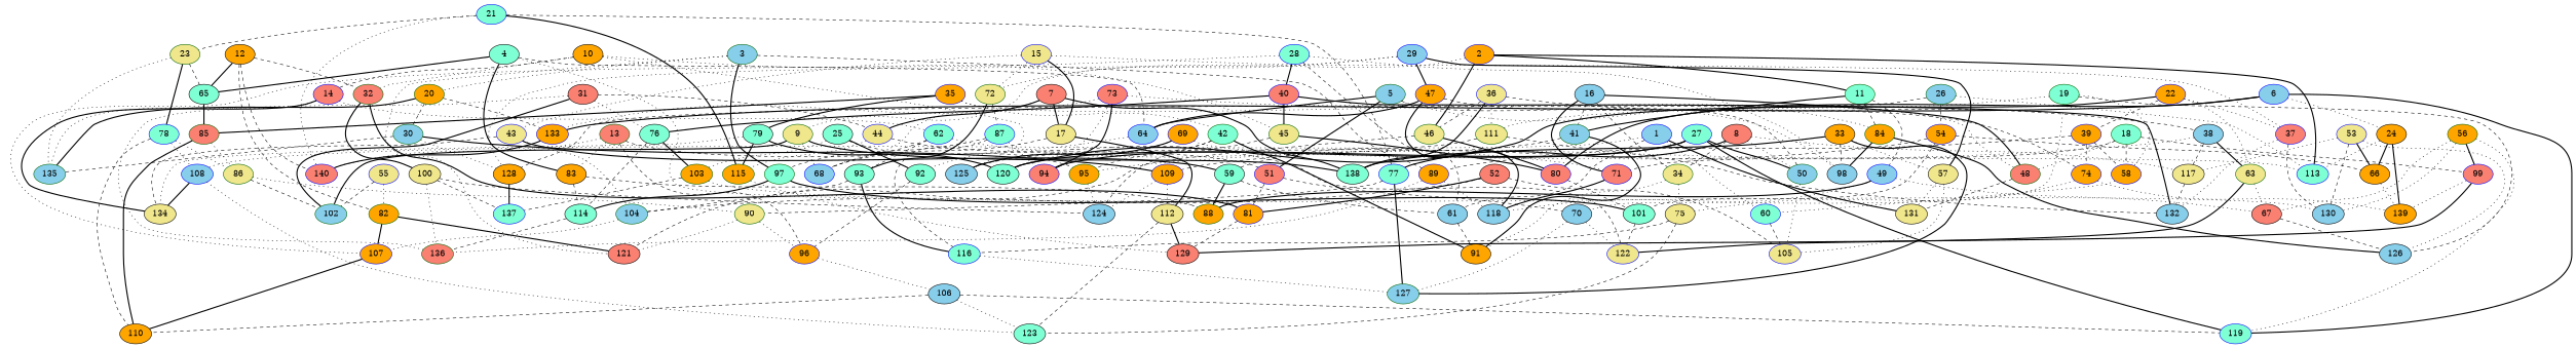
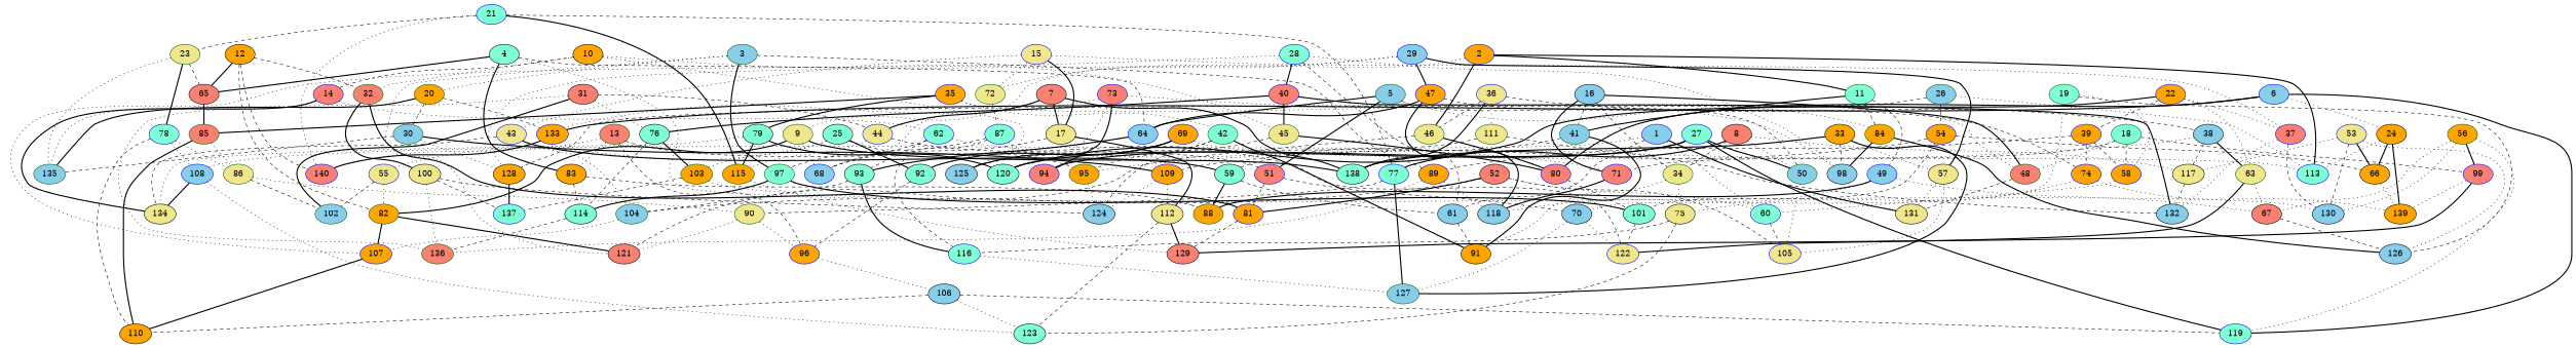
  graph {
    node [color=blue fillcolor=orange style=filled]
    edge [style=dotted]
    1 [fillcolor=skyblue]
    60 [fillcolor=aquamarine]
    61 [color=black fillcolor=skyblue]
    108 [fillcolor=skyblue]
    131 [color=black fillcolor=khaki]
    105 [fillcolor=khaki]
    91 [color=black]
    134 [color=black fillcolor=khaki]
    123 [color=black fillcolor=aquamarine]
    9 [color=darkgreen fillcolor=khaki]
    2
    11 [color=darkgreen fillcolor=aquamarine]
    46 [color=darkgreen fillcolor=khaki]
    113 [fillcolor=aquamarine]
    68 [fillcolor=skyblue]
    138 [color=black fillcolor=aquamarine]
    102 [color=darkgreen fillcolor=skyblue]
    84 [color=darkgreen]
    41 [color=darkgreen fillcolor=skyblue]
    49 [fillcolor=skyblue]
    121 [color=black fillcolor=salmon]
    80 [fillcolor=salmon]
    3 [color=darkgreen fillcolor=skyblue]
    20 [color=darkgreen]
    89
    97 [color=darkgreen fillcolor=aquamarine]
    133
    135 [color=darkgreen fillcolor=skyblue]
    30 [color=darkgreen fillcolor=skyblue]
    136 [color=darkgreen fillcolor=salmon]
    118 [color=black fillcolor=skyblue]
    101 [color=black fillcolor=aquamarine]
    114 [color=black fillcolor=aquamarine]
    4 [color=black fillcolor=aquamarine]
    64 [fillcolor=skyblue]
-   65 [color=black fillcolor=aquamarine]
+   65 [color=black fillcolor=salmon]
    83 [color=black]
    88 [color=darkgreen]
    92 [color=black fillcolor=aquamarine]
    85 [color=darkgreen fillcolor=salmon]
    5 [color=darkgreen fillcolor=skyblue]
    50 [color=darkgreen fillcolor=skyblue]
    51 [fillcolor=salmon]
    70 [color=black fillcolor=skyblue]
    81
    126 [color=black fillcolor=skyblue]
    98 [color=black fillcolor=skyblue]
    6 [fillcolor=skyblue]
    24 [color=black]
    119 [fillcolor=aquamarine]
    66 [color=black]
    139 [color=black]
    140 [fillcolor=salmon]
    7 [color=black fillcolor=salmon]
    17 [color=black fillcolor=khaki]
    44 [fillcolor=khaki]
    112 [color=black fillcolor=khaki]
    115 [color=darkgreen]
    122 [fillcolor=khaki]
    8 [color=black fillcolor=salmon]
    34 [color=darkgreen fillcolor=khaki]
    77 [fillcolor=aquamarine]
    117 [color=black fillcolor=khaki]
    75 [color=black fillcolor=khaki]
    127 [color=darkgreen fillcolor=skyblue]
    90 [color=darkgreen fillcolor=khaki]
    132 [color=black fillcolor=skyblue]
    10 [color=black]
    14 [fillcolor=salmon]
    32 [color=darkgreen fillcolor=salmon]
    45 [color=darkgreen fillcolor=khaki]
    125 [color=black fillcolor=skyblue]
    62 [fillcolor=aquamarine]
    100 [color=black fillcolor=khaki]
    124 [color=black fillcolor=skyblue]
    59 [color=black fillcolor=aquamarine]
    67 [color=black fillcolor=salmon]
    12 [color=black]
    82 [color=darkgreen]
    107
    13 [color=darkgreen fillcolor=salmon]
    96
    106 [color=black fillcolor=skyblue]
    71 [fillcolor=salmon]
    93 [color=black fillcolor=aquamarine]
    15 [fillcolor=khaki]
    37 [fillcolor=salmon]
    43 [fillcolor=khaki]
    72 [color=darkgreen fillcolor=khaki]
    130 [color=black fillcolor=skyblue]
    104 [color=darkgreen fillcolor=skyblue]
    87 [fillcolor=aquamarine]
    16 [color=black fillcolor=skyblue]
    48 [color=darkgreen fillcolor=salmon]
    129 [color=black fillcolor=salmon]
    18 [color=darkgreen fillcolor=aquamarine]
    58
    99 [fillcolor=salmon]
    19 [color=darkgreen fillcolor=aquamarine]
    111 [color=darkgreen fillcolor=khaki]
    128 [color=black]
    109
    21 [fillcolor=aquamarine]
    23 [color=darkgreen fillcolor=khaki]
    78 [fillcolor=aquamarine]
    22
    39
    63 [color=darkgreen fillcolor=khaki]
    120 [color=black fillcolor=aquamarine]
    74
    86 [color=darkgreen fillcolor=khaki]
    110 [color=black]
    25 [color=black fillcolor=aquamarine]
    55 [fillcolor=khaki]
    95 [color=darkgreen]
    103 [color=darkgreen]
    137 [fillcolor=aquamarine]
    26 [color=darkgreen fillcolor=skyblue]
    54
    27 [fillcolor=aquamarine]
    94 [fillcolor=salmon]
    28 [fillcolor=aquamarine]
    40 [fillcolor=salmon]
    76 [color=black fillcolor=aquamarine]
    29 [fillcolor=skyblue]
    47
    57 [color=black fillcolor=khaki]
    31 [color=black fillcolor=salmon]
    33 [color=black]
    116 [fillcolor=aquamarine]
    35
    42 [color=darkgreen fillcolor=aquamarine]
    79 [color=black fillcolor=aquamarine]
    36 [fillcolor=khaki]
    38 [color=black fillcolor=skyblue]
    52 [color=black fillcolor=salmon]
    53 [fillcolor=khaki]
    56 [color=darkgreen]
    69
    73 [fillcolor=salmon]
    1 -- 60
    1 -- 61 [style=dashed]
    1 -- 108
    1 -- 131 [style=bold]
    60 -- 105 [style=dashed]
    61 -- 91 [style=dashed]
    108 -- 134 [style=bold]
    108 -- 123
    9 -- 68
    9 -- 138 [style=bold]
-   9 -- 102 [style=bold]
+   9 -- 82 [style=bold]
    2 -- 9
    2 -- 11 [style=bold]
    2 -- 46 [style=bold]
    2 -- 113 [style=bold]
    11 -- 84 [style=dashed]
    11 -- 41 [style=bold]
    11 -- 49 [style=dashed]
    46 -- 121 [style=dashed]
    46 -- 80 [style=bold]
    84 -- 126 [style=bold]
    84 -- 98 [style=bold]
    41 -- 91 [style=bold]
    41 -- 59 [style=dashed]
    49 -- 118
    49 -- 88 [style=bold]
    49 -- 67
    80 -- 101 [style=dashed]
    3 -- 121
    3 -- 20
    3 -- 89 [style=dashed]
    3 -- 97 [style=bold]
    20 -- 133 [style=dashed]
    20 -- 135 [style=bold]
    20 -- 30 [style=dashed]
    89 -- 136
    89 -- 118
    97 -- 101 [style=bold]
    97 -- 114 [style=bold]
    133 -- 140 [style=bold]
    30 -- 135 [style=dashed]
    30 -- 128
    30 -- 109 [style=bold]
    101 -- 122 [style=dashed]
    114 -- 136 [style=dashed]
    4 -- 64 [style=dashed]
    4 -- 65 [style=bold]
    4 -- 83 [style=bold]
    4 -- 88
    64 -- 92
    65 -- 85 [style=bold]
    83 -- 114 [style=dashed]
    83 -- 88 [style=dashed]
    92 -- 96 [style=dashed]
    85 -- 86
    85 -- 110 [style=bold]
    5 -- 84
    5 -- 64 [style=bold]
    5 -- 50 [style=dashed]
    5 -- 51 [style=bold]
    50 -- 105
    51 -- 70 [style=dashed]
    51 -- 81 [style=dashed]
    70 -- 122
    70 -- 127
    81 -- 129 [style=dashed]
    6 -- 80 [style=bold]
    6 -- 133 [style=bold]
    6 -- 24
    6 -- 119 [style=bold]
    24 -- 113
    24 -- 66 [style=bold]
    24 -- 139 [style=bold]
    66 -- 139
    7 -- 68
    7 -- 138 [style=bold]
    7 -- 17 [style=bold]
    7 -- 44 [style=bold]
    17 -- 68 [style=dashed]
    17 -- 112 [style=bold]
    44 -- 115
    44 -- 122 [style=dashed]
    112 -- 123 [style=dashed]
    112 -- 129 [style=bold]
    115 -- 129
    8 -- 50
    8 -- 34 [style=dashed]
    8 -- 77 [style=bold]
    8 -- 117
    34 -- 91
    34 -- 75
    77 -- 127 [style=bold]
    77 -- 90 [style=dashed]
    117 -- 132 [style=dashed]
    75 -- 123 [style=dashed]
    75 -- 116 [style=dashed]
    90 -- 121
    90 -- 96
    10 -- 14 [style=dashed]
    10 -- 32
    10 -- 45
    10 -- 125
    14 -- 134 [style=bold]
    14 -- 135
    14 -- 62
    32 -- 81 [style=bold]
    32 -- 100 [style=bold]
    45 -- 80 [style=bold]
    45 -- 124 [style=dashed]
    62 -- 68 [style=dashed]
    62 -- 71
    62 -- 93 [style=dashed]
    100 -- 136
    100 -- 124 [style=dashed]
    100 -- 137 [style=dashed]
    59 -- 61 [style=dashed]
    59 -- 88 [style=bold]
    67 -- 126 [style=dashed]
    12 -- 65 [style=bold]
    12 -- 140 [style=dashed]
    12 -- 32 [style=dashed]
    12 -- 82 [style=dashed]
    82 -- 121 [style=bold]
    82 -- 107 [style=bold]
    107 -- 110 [style=bold]
    13 -- 83
    13 -- 51 [style=dashed]
    13 -- 140
    13 -- 96 [style=dashed]
    96 -- 106
    106 -- 123
    106 -- 119 [style=dashed]
    106 -- 110 [style=dashed]
    71 -- 118 [style=bold]
    93 -- 104 [style=dashed]
    93 -- 116 [style=bold]
    15 -- 17 [style=bold]
    15 -- 37
    15 -- 43
    15 -- 72
    37 -- 132
    37 -- 130 [style=dashed]
    43 -- 134 [style=dashed]
    43 -- 59 [style=bold]
    43 -- 104
-   72 -- 93 [style=bold]
+   64 -- 93 [style=bold]
    72 -- 87 [style=dashed]
    104 -- 107
    87 -- 97 [style=dashed]
    87 -- 94
    87 -- 116 [style=dashed]
    16 -- 41 [style=dashed]
    16 -- 34 [style=dashed]
    16 -- 71 [style=bold]
    16 -- 48 [style=bold]
    48 -- 131 [style=dashed]
    18 -- 71 [style=dashed]
    18 -- 48
    18 -- 58 [style=dashed]
    18 -- 99 [style=dashed]
    58 -- 60
    99 -- 139
    99 -- 129 [style=bold]
    19 -- 70
    19 -- 126 [style=dashed]
    19 -- 58
-   19 -- 111
    111 -- 132 [style=dashed]
    111 -- 125 [style=dashed]
    128 -- 137 [style=bold]
    109 -- 112
    109 -- 124
    21 -- 140
    21 -- 115 [style=bold]
    21 -- 77 [style=dashed]
    21 -- 23 [style=dashed]
    23 -- 135
    23 -- 65 [style=dashed]
    23 -- 78 [style=bold]
    78 -- 108
    78 -- 86
    78 -- 110 [style=dashed]
    22 -- 37
    22 -- 39 [style=dashed]
    22 -- 63
    22 -- 120 [style=bold]
    39 -- 89 [style=dashed]
    39 -- 58 [style=dashed]
    39 -- 74 [style=dashed]
    63 -- 122 [style=bold]
    63 -- 67
    74 -- 139
    74 -- 75
    86 -- 102 [style=dashed]
    86 -- 90
    25 -- 92 [style=bold]
+   25 -- 55
    25 -- 95 [style=dashed]
    25 -- 103
    55 -- 102 [style=dashed]
    55 -- 82
    95 -- 124
    103 -- 130
    103 -- 137 [style=dashed]
    26 -- 113
    26 -- 128 [style=dashed]
    26 -- 54 [style=dashed]
    54 -- 101 [style=dashed]
    54 -- 66 [style=dashed]
    54 -- 109 [style=dashed]
    27 -- 50 [style=bold]
    27 -- 119 [style=bold]
    27 -- 120 [style=bold]
    27 -- 94 [style=bold]
    28 -- 61 [style=dashed]
    28 -- 98
    28 -- 107
    28 -- 40 [style=bold]
    40 -- 132 [style=bold]
    40 -- 45 [style=bold]
    40 -- 76 [style=bold]
    76 -- 114 [style=dashed]
    76 -- 103 [style=bold]
    29 -- 72
    29 -- 128
    29 -- 47 [style=bold]
    29 -- 57 [style=bold]
    47 -- 118 [style=bold]
    47 -- 64 [style=bold]
    47 -- 74 [style=dashed]
    57 -- 131
    57 -- 105
    31 -- 102 [style=bold]
    31 -- 136
    31 -- 44 [style=dashed]
    31 -- 76
    33 -- 138 [style=bold]
    33 -- 98 [style=dashed]
    33 -- 127 [style=bold]
    33 -- 57
    116 -- 127
    35 -- 85 [style=bold]
    35 -- 48
    35 -- 42
    35 -- 79 [style=bold]
    42 -- 91 [style=bold]
    42 -- 125 [style=dashed]
    42 -- 95 [style=dashed]
    79 -- 134
    79 -- 115 [style=bold]
    79 -- 120 [style=bold]
    36 -- 46 [style=dashed]
    36 -- 138 [style=bold]
    36 -- 111
    36 -- 38 [style=dashed]
    38 -- 117 [style=dashed]
    38 -- 63 [style=bold]
    38 -- 95
+   52 -- 60
    52 -- 105 [style=dashed]
    52 -- 81 [style=bold]
    52 -- 104 [style=dashed]
    53 -- 126
    53 -- 66 [style=bold]
    53 -- 117
    53 -- 130 [style=dashed]
    56 -- 119
    56 -- 67
    56 -- 130
    56 -- 99 [style=bold]
    69 -- 113
+   69 -- 92 [style=bold]
    69 -- 125 [style=bold]
    69 -- 94
    73 -- 133
    73 -- 98
    73 -- 120
    73 -- 94 [style=bold]
  }
